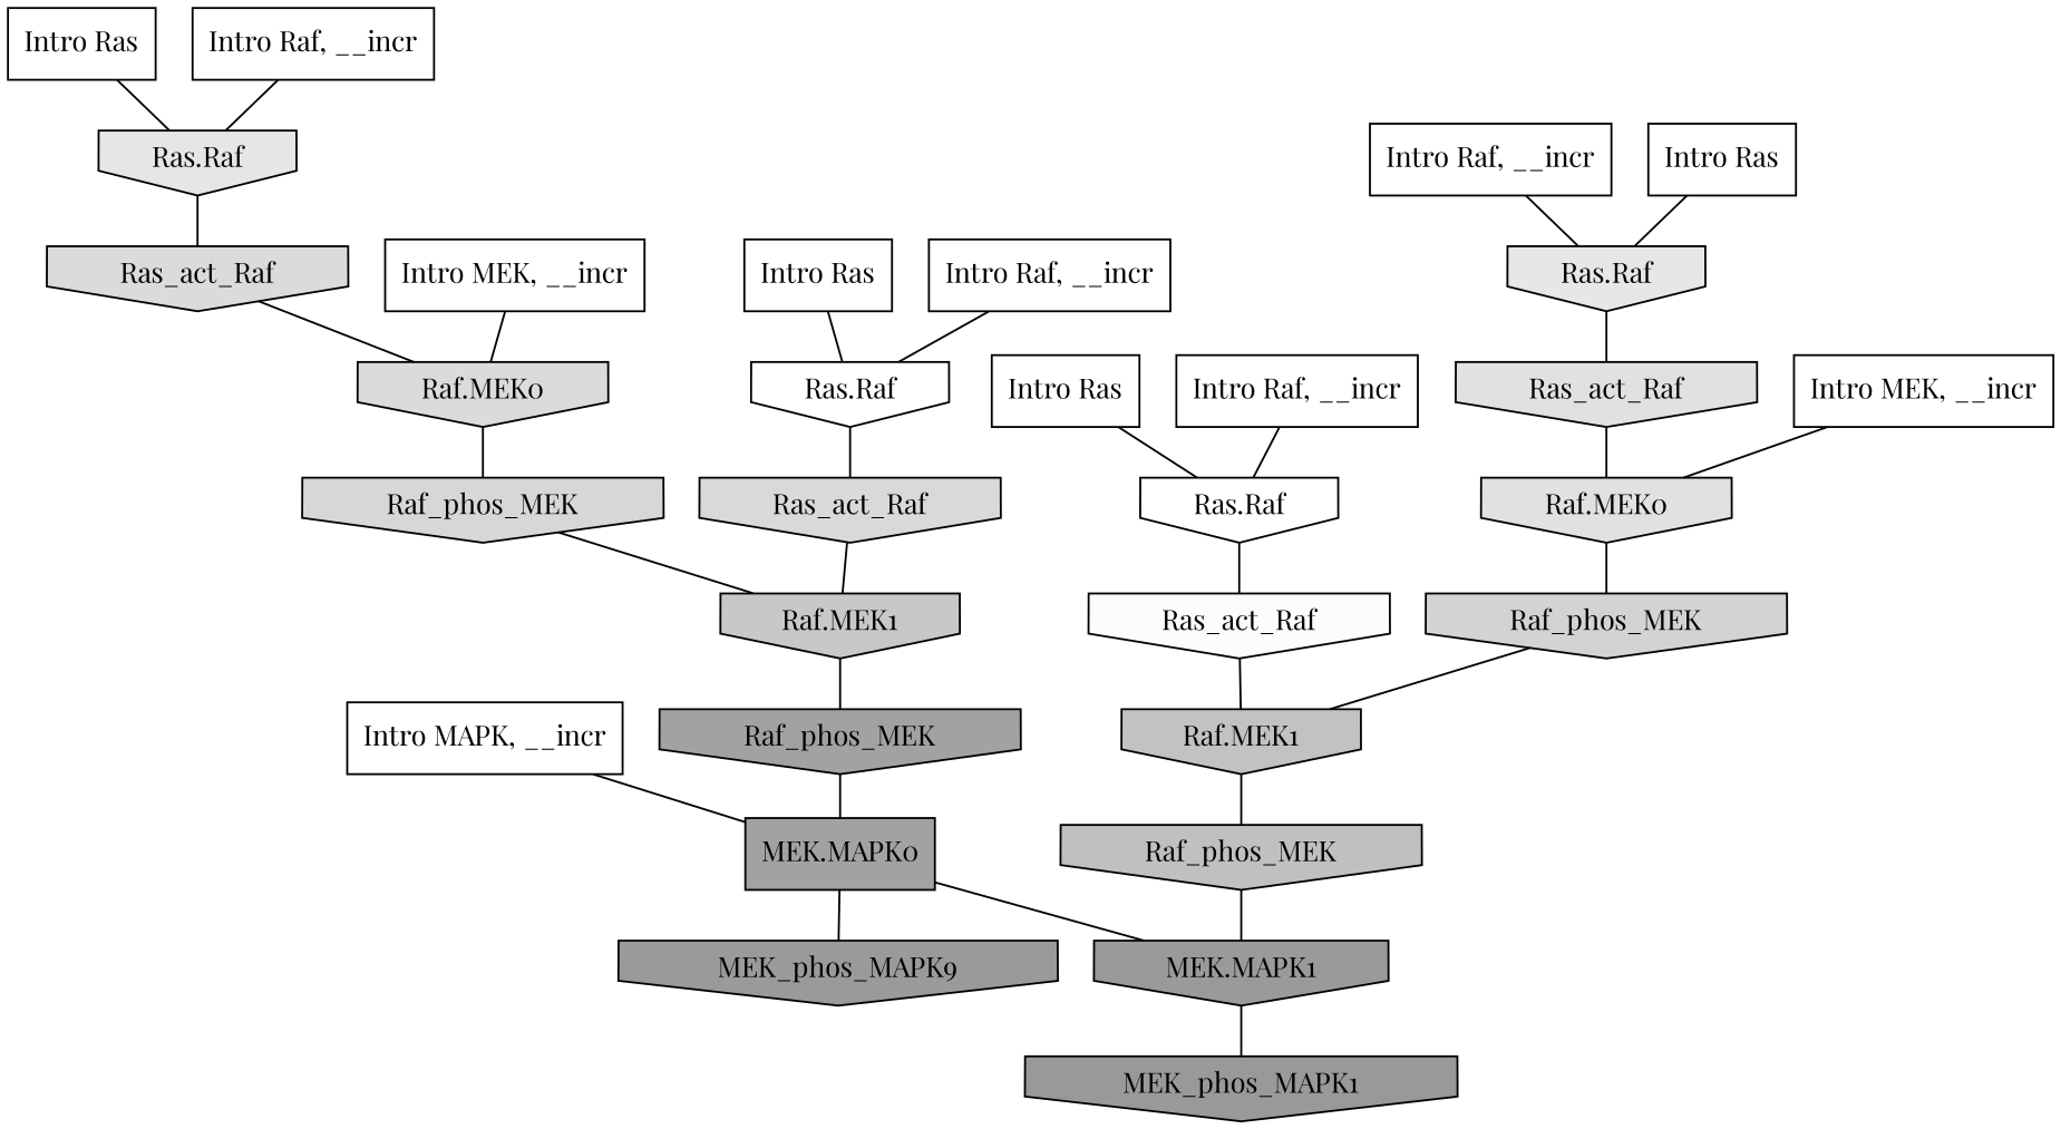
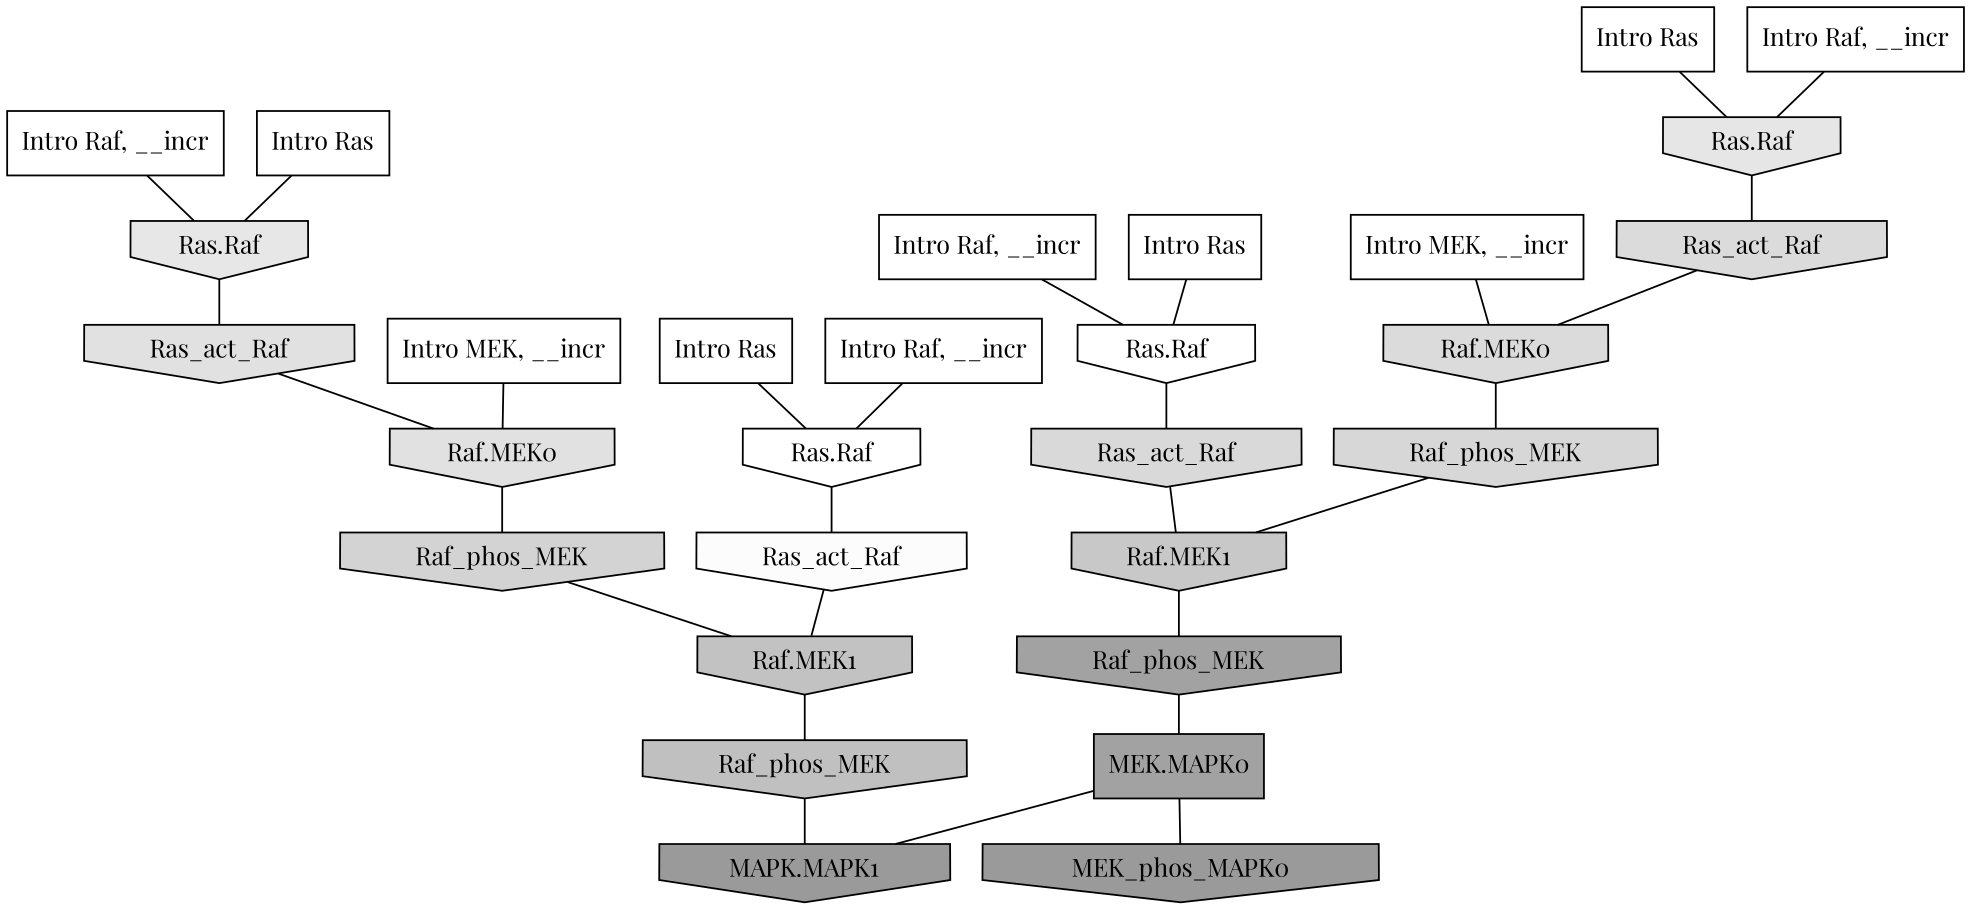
  digraph {
    fontname="Playfair Display"
    rankdir=TB
    ranksep=0.30
    node [fillcolor="0.000 0.000 1.000" fontname="Playfair Display" shape=invhouse style=filled]
    edge [color="0.000 0.000 0.000" dir=none fontname="Playfair Display"]
    n1 [label="Intro Ras" shape=rectangle]
    n2 [fillcolor="0.000 0.000 0.904" label="Ras.Raf"]
    n3 [fillcolor="0.000 0.000 0.881" label=Ras_act_Raf]
    n4 [label="Intro Ras" shape=rectangle]
    n5 [label="Ras.Raf"]
    n6 [fillcolor="0.000 0.000 0.849" label=Ras_act_Raf]
    n7 [label="Intro Ras" shape=rectangle]
    n8 [label="Ras.Raf"]
    n9 [fillcolor="0.000 0.000 0.987" label=Ras_act_Raf]
    n10 [label="Intro Ras" shape=rectangle]
    n11 [fillcolor="0.000 0.000 0.899" label="Ras.Raf"]
    n12 [fillcolor="0.000 0.000 0.857" label=Ras_act_Raf]
    n13 [label="Intro Raf, __incr" shape=rectangle]
    n14 [label="Intro Raf, __incr" shape=rectangle]
    n15 [label="Intro Raf, __incr" shape=rectangle]
    n16 [label="Intro Raf, __incr" shape=rectangle]
    n17 [label="Intro MEK, __incr" shape=rectangle]
    n18 [fillcolor="0.000 0.000 0.857" label="Raf.MEK0"]
    n19 [fillcolor="0.000 0.000 0.841" label=Raf_phos_MEK]
    n20 [label="Intro MEK, __incr" shape=rectangle]
    n21 [fillcolor="0.000 0.000 0.881" label="Raf.MEK0"]
    n22 [fillcolor="0.000 0.000 0.825" label=Raf_phos_MEK]
-   n23 [label="Intro MAPK, __incr" shape=rectangle]
    n24 [fillcolor="0.000 0.000 0.635" label="MEK.MAPK0" shape=box]
-   n25 [fillcolor="0.000 0.000 0.602" label="MEK.MAPK1"]
-   n26 [fillcolor="0.000 0.000 0.602" label=MEK_phos_MAPK9]
+   n25 [fillcolor="0.000 0.000 0.602" label="MAPK.MAPK1"]
+   n26 [fillcolor="0.000 0.000 0.602" label=MEK_phos_MAPK0]
    n27 [fillcolor="0.000 0.000 0.783" label="Raf.MEK1"]
    n28 [fillcolor="0.000 0.000 0.759" label="Raf.MEK1"]
    n29 [fillcolor="0.000 0.000 0.751" label=Raf_phos_MEK]
    n30 [fillcolor="0.000 0.000 0.636" label=Raf_phos_MEK]
-   n31 [fillcolor="0.000 0.000 0.600" label=MEK_phos_MAPK1]
    n1 -> n2
    n2 -> n3
    n3 -> n21
    n4 -> n5
    n5 -> n6
    n6 -> n27
    n7 -> n8
    n8 -> n9
    n9 -> n28
    n10 -> n11
    n11 -> n12
    n12 -> n18
    n13 -> n8
    n14 -> n2
    n15 -> n5
    n16 -> n11
    n17 -> n18
    n18 -> n19
    n19 -> n27
    n20 -> n21
    n21 -> n22
    n22 -> n28
-   n23 -> n24
    n24 -> n25
    n24 -> n26
-   n25 -> n31
    n27 -> n30
    n28 -> n29
    n29 -> n25
    n30 -> n24
  }
